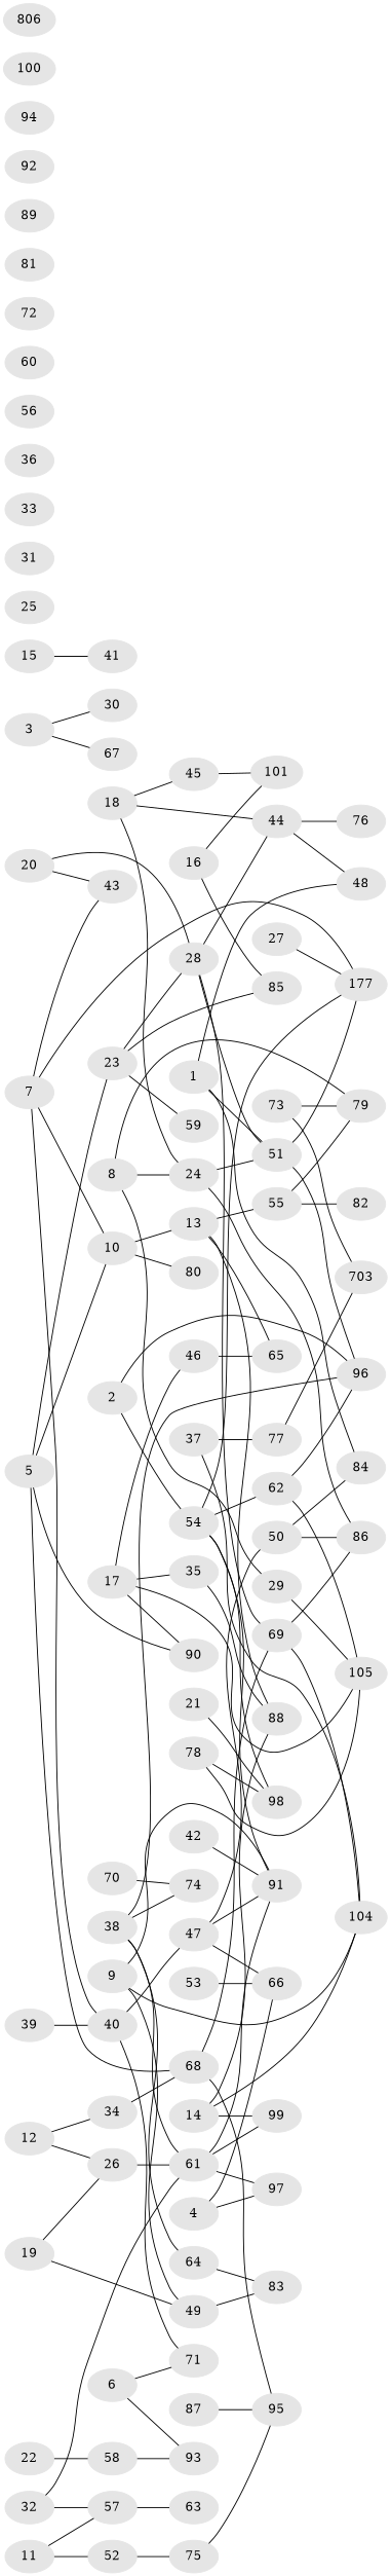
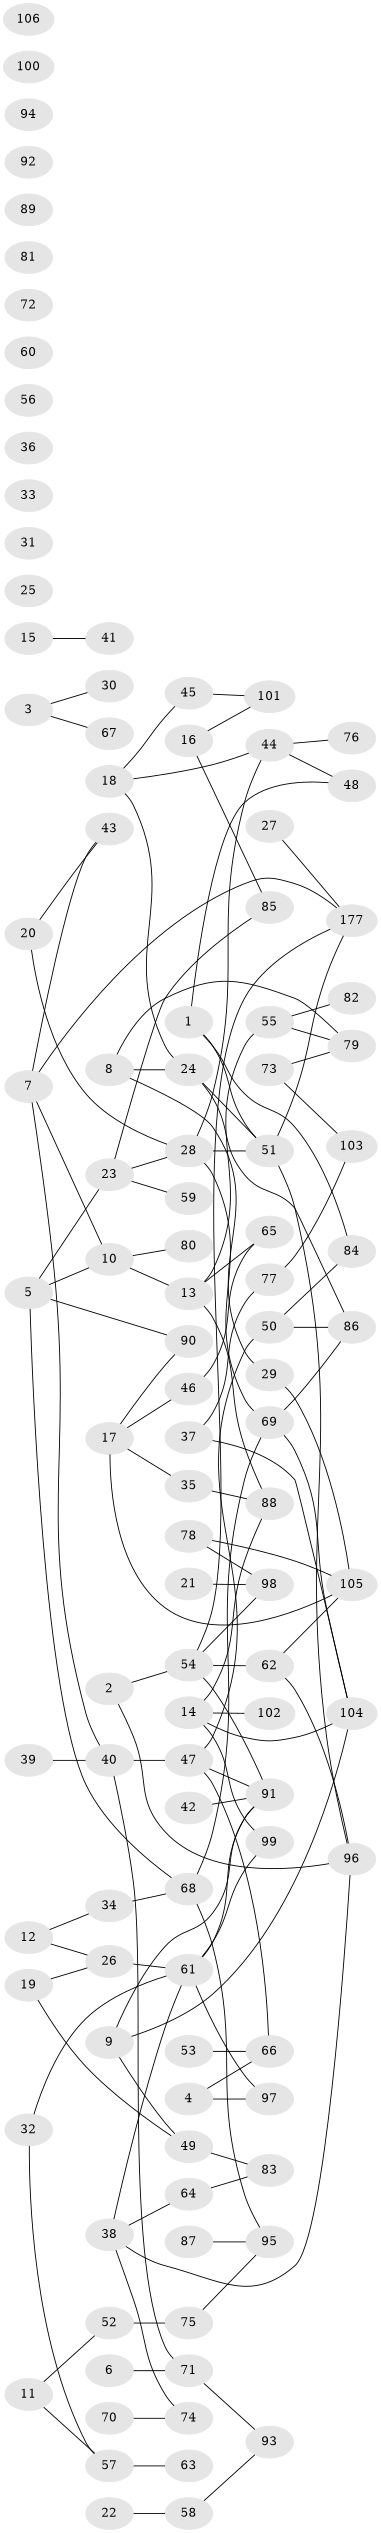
  graph {
    fontname="DejaVu Serif"
    rankdir=LR
    node [color=gray90 fontname="DejaVu Serif" style=filled]
    edge [fontname="DejaVu Serif"]
    1
    48
    51
    84
    96
    n6 [label=177]
    2
    54
    91
    98
    62
    3
    30
    67
    4
    66
    97
    5
    10
    23
    68
    90
    13
    80
    85
    28
    59
    69
    95
    6
    71
    93
    7
    40
    43
    47
    8
    24
    29
    79
    86
    105
    9
    49
    104
    83
    55
    65
    88
    11
    52
    57
    75
    63
    12
    26
    34
    61
    82
    14
    99
+   102
    15
    41
    16
    101
    17
    35
    46
    18
    44
    45
    76
    19
    20
    21
    22
    58
    25
    27
    31
    32
    33
    36
    37
    77
-   103 [label=703]
+   103
    38
    64
    74
    39
    50
    42
    53
    56
    60
    70
    72
    73
    78
    81
    87
    89
    92
    94
    100
-   106 [label=806]
+   106
    1 -- 48
    1 -- 51
    1 -- 84
    51 -- 96
    51 -- n6
    2 -- 96
    2 -- 54
    54 -- n6
    54 -- 91
    54 -- 98
    54 -- 62
    62 -- 96
    62 -- 105
    3 -- 30
    3 -- 67
    4 -- 66
    4 -- 97
    5 -- 10
    5 -- 23
    5 -- 68
    5 -- 90
    10 -- 13
    10 -- 80
    23 -- 85
    23 -- 28
    23 -- 59
    68 -- 69
    68 -- 95
    13 -- 55
    13 -- 65
    13 -- 88
    28 -- 51
    28 -- 69
    28 -- 44
    69 -- 86
    69 -- 104
    6 -- 71
-   6 -- 93
+   71 -- 93
    7 -- n6
    7 -- 10
    7 -- 40
    7 -- 43
    40 -- 71
    40 -- 47
    47 -- 91
    47 -- 66
    47 -- 50
    8 -- 24
    8 -- 29
    8 -- 79
    24 -- 51
    24 -- 86
    29 -- 105
    9 -- 91
    9 -- 49
    9 -- 104
    49 -- 83
    55 -- 79
    55 -- 82
    11 -- 52
    11 -- 57
    52 -- 75
    57 -- 63
    75 -- 95
    12 -- 26
    12 -- 34
    26 -- 61
    34 -- 68
    61 -- 91
    61 -- 97
    61 -- 99
    14 -- 104
    14 -- 88
    14 -- 99
+   14 -- 102
    15 -- 41
    16 -- 85
    16 -- 101
    17 -- 90
    17 -- 105
    17 -- 35
    17 -- 46
    35 -- 88
    46 -- 65
    18 -- 24
    18 -- 44
    18 -- 45
    44 -- 48
    44 -- 76
    45 -- 101
    19 -- 49
    19 -- 26
    20 -- 28
    20 -- 43
    21 -- 98
    22 -- 58
    58 -- 93
    27 -- n6
    32 -- 57
    32 -- 61
    37 -- 104
    37 -- 77
    77 -- 103
    38 -- 96
    38 -- 61
    38 -- 64
    38 -- 74
    64 -- 83
    39 -- 40
    50 -- 84
    50 -- 86
    42 -- 91
    53 -- 66
    70 -- 74
    73 -- 79
    73 -- 103
    78 -- 98
    78 -- 105
    87 -- 95
  }
